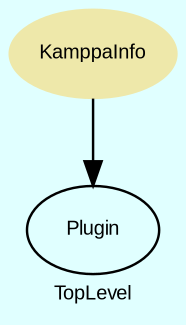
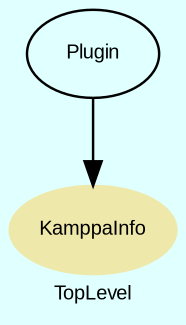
  digraph {
    bgcolor=lightcyan1
    compound=true
    fontname=Arial
    fontsize=8
    label=TopLevel
    node [fontname=Arial fontsize=8]
    n1 [color=palegoldenrod fontcolor=black label=KamppaInfo shape=ellipse style=filled]
    n2 [color=black label=Plugin]
-   n1 -> n2
+   n2 -> n1
  }
